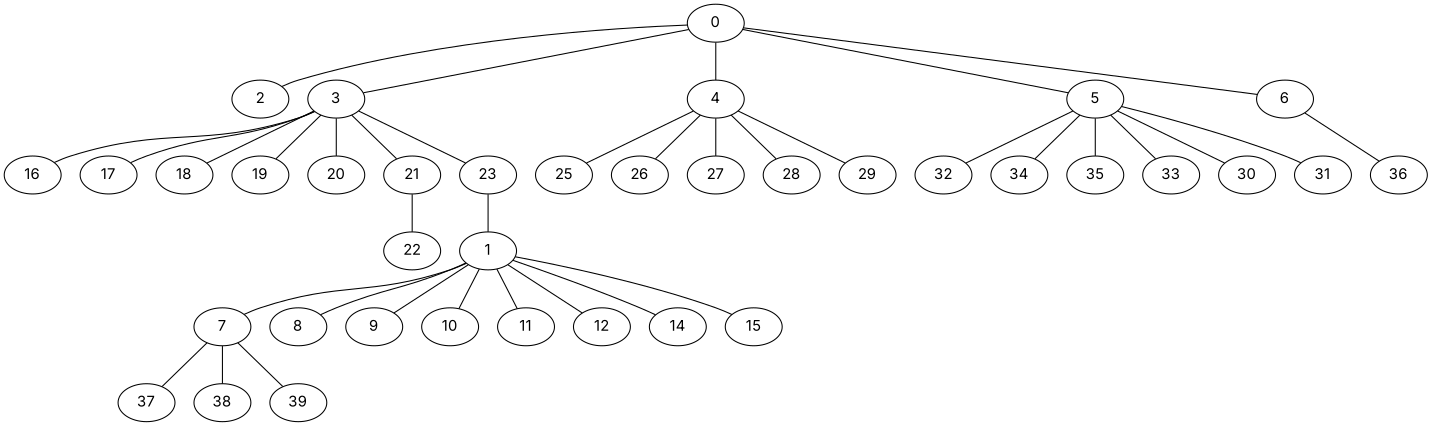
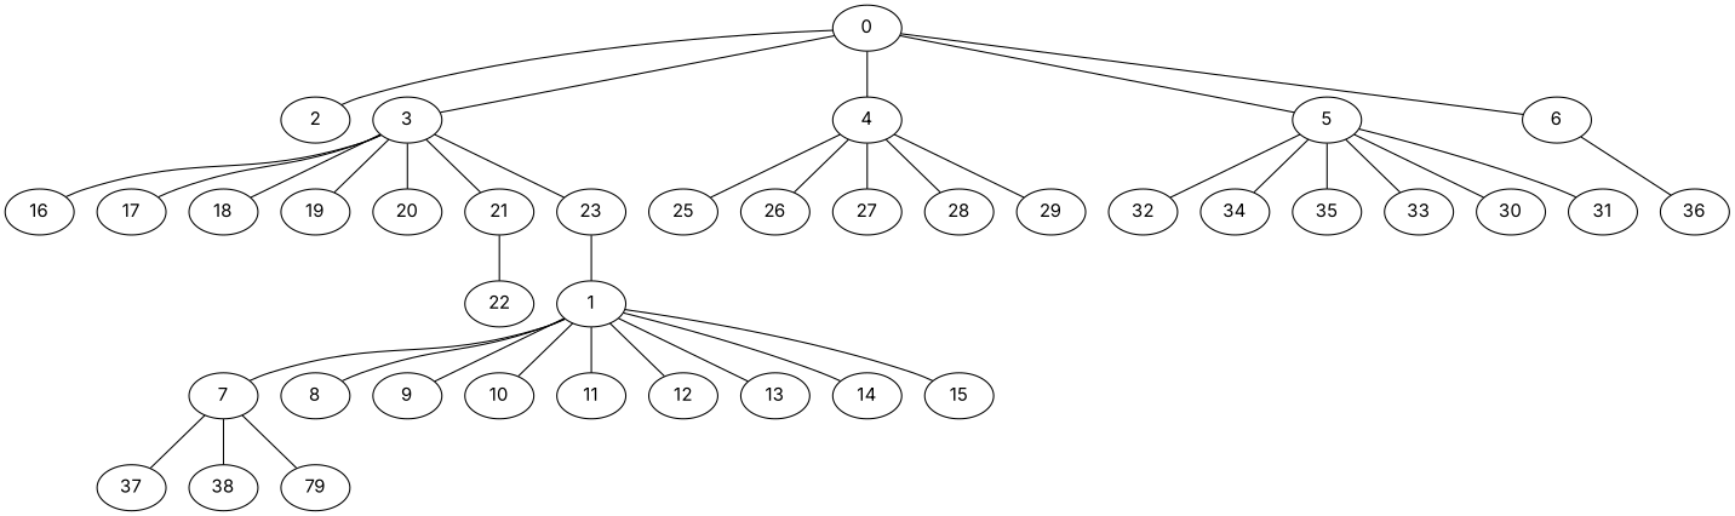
  graph {
    fontname=Inter
    node [fontname=Inter]
    edge [fontname=Inter]
    0
    2
    3
    4
    5
    6
    1
    7
    8
    9
    10
    11
    12
+   13
    14
    15
    16
    17
    18
    19
    20
    21
    23
    25
    26
    27
    28
    29
    32
    34
    35
    33
    30
    31
    36
    37
    38
-   39
+   39 [label=79]
    22
    0 -- 2
    0 -- 3
    0 -- 4
    0 -- 5
    0 -- 6
    3 -- 16
    3 -- 17
    3 -- 18
    3 -- 19
    3 -- 20
    3 -- 21
    3 -- 23
    4 -- 25
    4 -- 26
    4 -- 27
    4 -- 28
    4 -- 29
    5 -- 32
    5 -- 34
    5 -- 35
    5 -- 33
    5 -- 30
    5 -- 31
    6 -- 36
    1 -- 7
    1 -- 8
    1 -- 9
    1 -- 10
    1 -- 11
    1 -- 12
+   1 -- 13
    1 -- 14
    1 -- 15
    7 -- 37
    7 -- 38
    7 -- 39
    21 -- 22
    23 -- 1
  }
